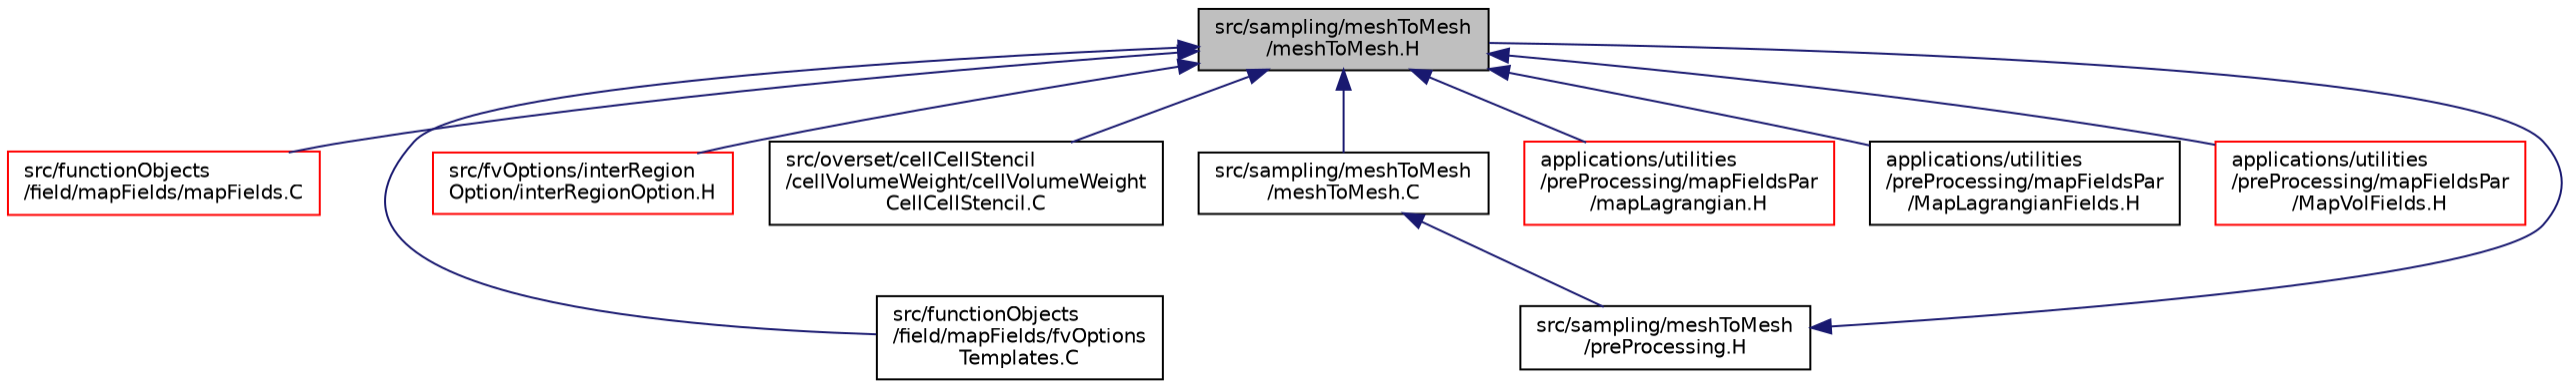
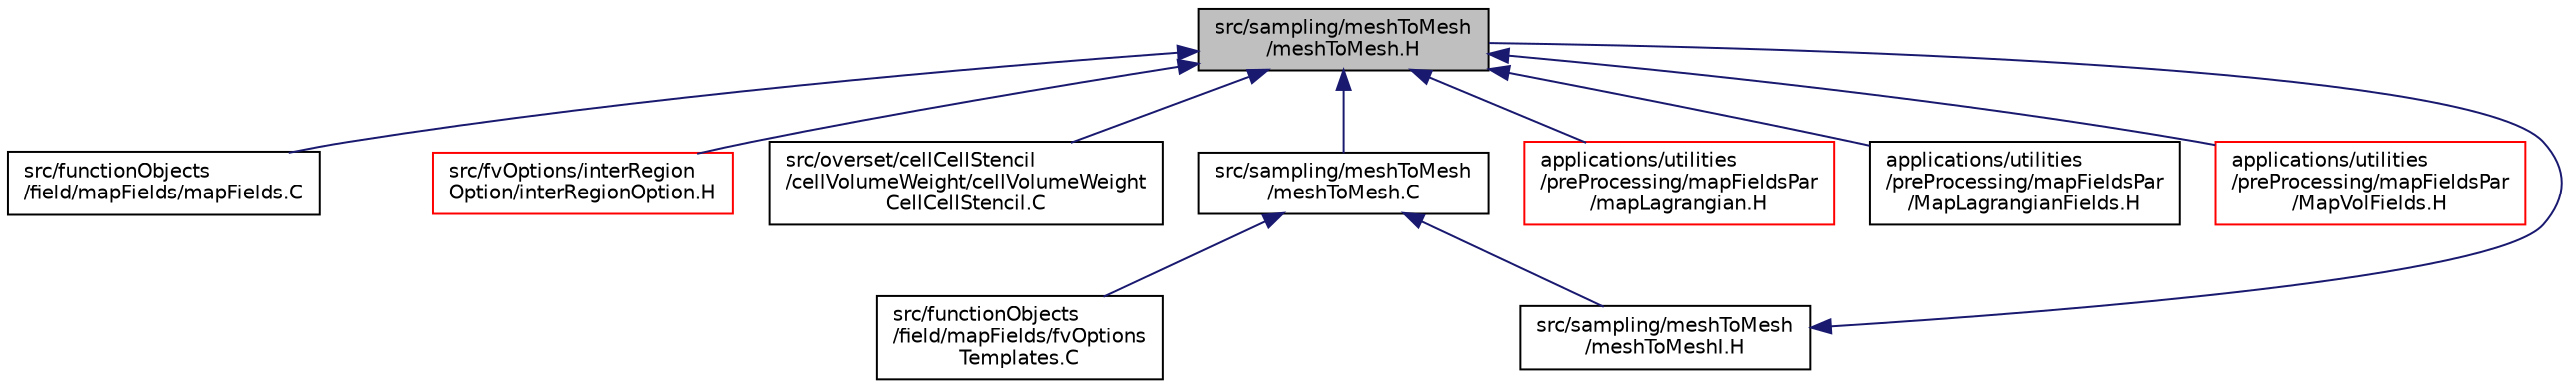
  digraph {
    node [color=black fontname=Helvetica fontsize=10 shape=record]
    edge [color=midnightblue dir=back fontname=Helvetica fontsize=10 labelfontname=Helvetica labelfontsize=10 style=solid]
    n1 [fillcolor=grey75 fontcolor=black height=0.2 label="src/sampling/meshToMesh\l/meshToMesh.H" style=filled width=0.4]
-   n2 [color=red height=0.2 label="src/functionObjects\l/field/mapFields/mapFields.C" width=0.4]
+   n2 [height=0.2 label="src/functionObjects\l/field/mapFields/mapFields.C" width=0.4]
    n3 [height=0.2 label="src/functionObjects\l/field/mapFields/fvOptions\lTemplates.C" width=0.4]
    n4 [color=red height=0.2 label="src/fvOptions/interRegion\lOption/interRegionOption.H" width=0.4]
    n5 [height=0.2 label="src/overset/cellCellStencil\l/cellVolumeWeight/cellVolumeWeight\lCellCellStencil.C" width=0.4]
    n6 [height=0.2 label="src/sampling/meshToMesh\l/meshToMesh.C" width=0.4]
    n7 [color=red height=0.2 label="applications/utilities\l/preProcessing/mapFieldsPar\l/mapLagrangian.H" width=0.4]
    n8 [height=0.2 label="applications/utilities\l/preProcessing/mapFieldsPar\l/MapLagrangianFields.H" width=0.4]
    n9 [color=red height=0.2 label="applications/utilities\l/preProcessing/mapFieldsPar\l/MapVolFields.H" width=0.4]
-   n10 [height=0.2 label="src/sampling/meshToMesh\l/preProcessing.H" width=0.4]
+   n10 [height=0.2 label="src/sampling/meshToMesh\l/meshToMeshI.H" width=0.4]
    n1 -> n2
-   n1 -> n3
+   n6 -> n3
    n1 -> n4
    n1 -> n5
    n1 -> n6
    n1 -> n7
    n1 -> n8
    n1 -> n9
    n6 -> n10
    n10 -> n1
  }
